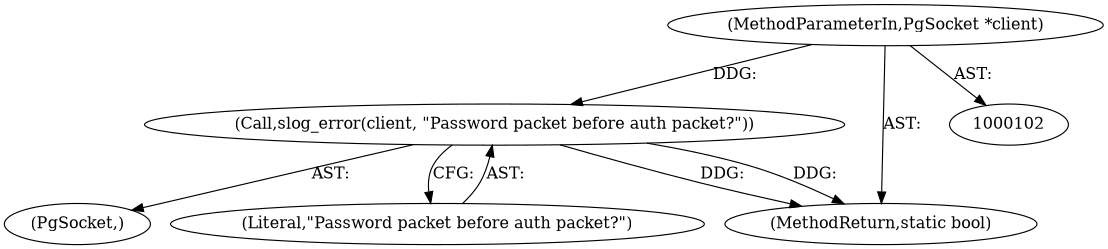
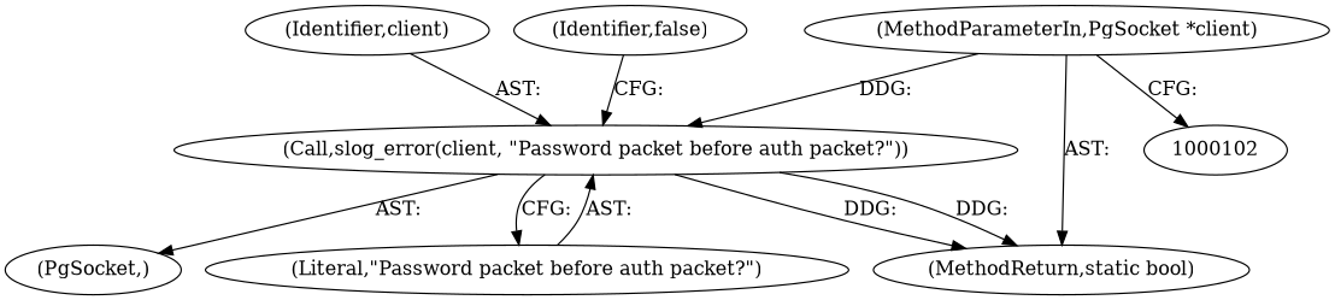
  digraph {
    n1 [label="(Call,slog_error(client, \"Password packet before auth packet?\"))"]
    n2 [label="(PgSocket,)"]
    n3 [label="(Literal,\"Password packet before auth packet?\")"]
    n4 [label="(MethodReturn,static bool)"]
    n5 [label="(MethodParameterIn,PgSocket *client)"]
    1000102
+   n7 [label="(Identifier,client)"]
+   n8 [label="(Identifier,false)"]
    n1 -> n2 [label="AST: "]
    n1 -> n3 [label="CFG: "]
    n1 -> n4 [label="DDG: "]
    n1 -> n4 [label="DDG: "]
    n3 -> n1 [label="AST: "]
    n5 -> n1 [label="DDG: "]
    n5 -> n4 [label="AST: "]
-   n5 -> 1000102 [label="AST: "]
+   n5 -> 1000102 [label="CFG: "]
+   n7 -> n1 [label="AST: "]
+   n8 -> n1 [label="CFG: "]
  }
